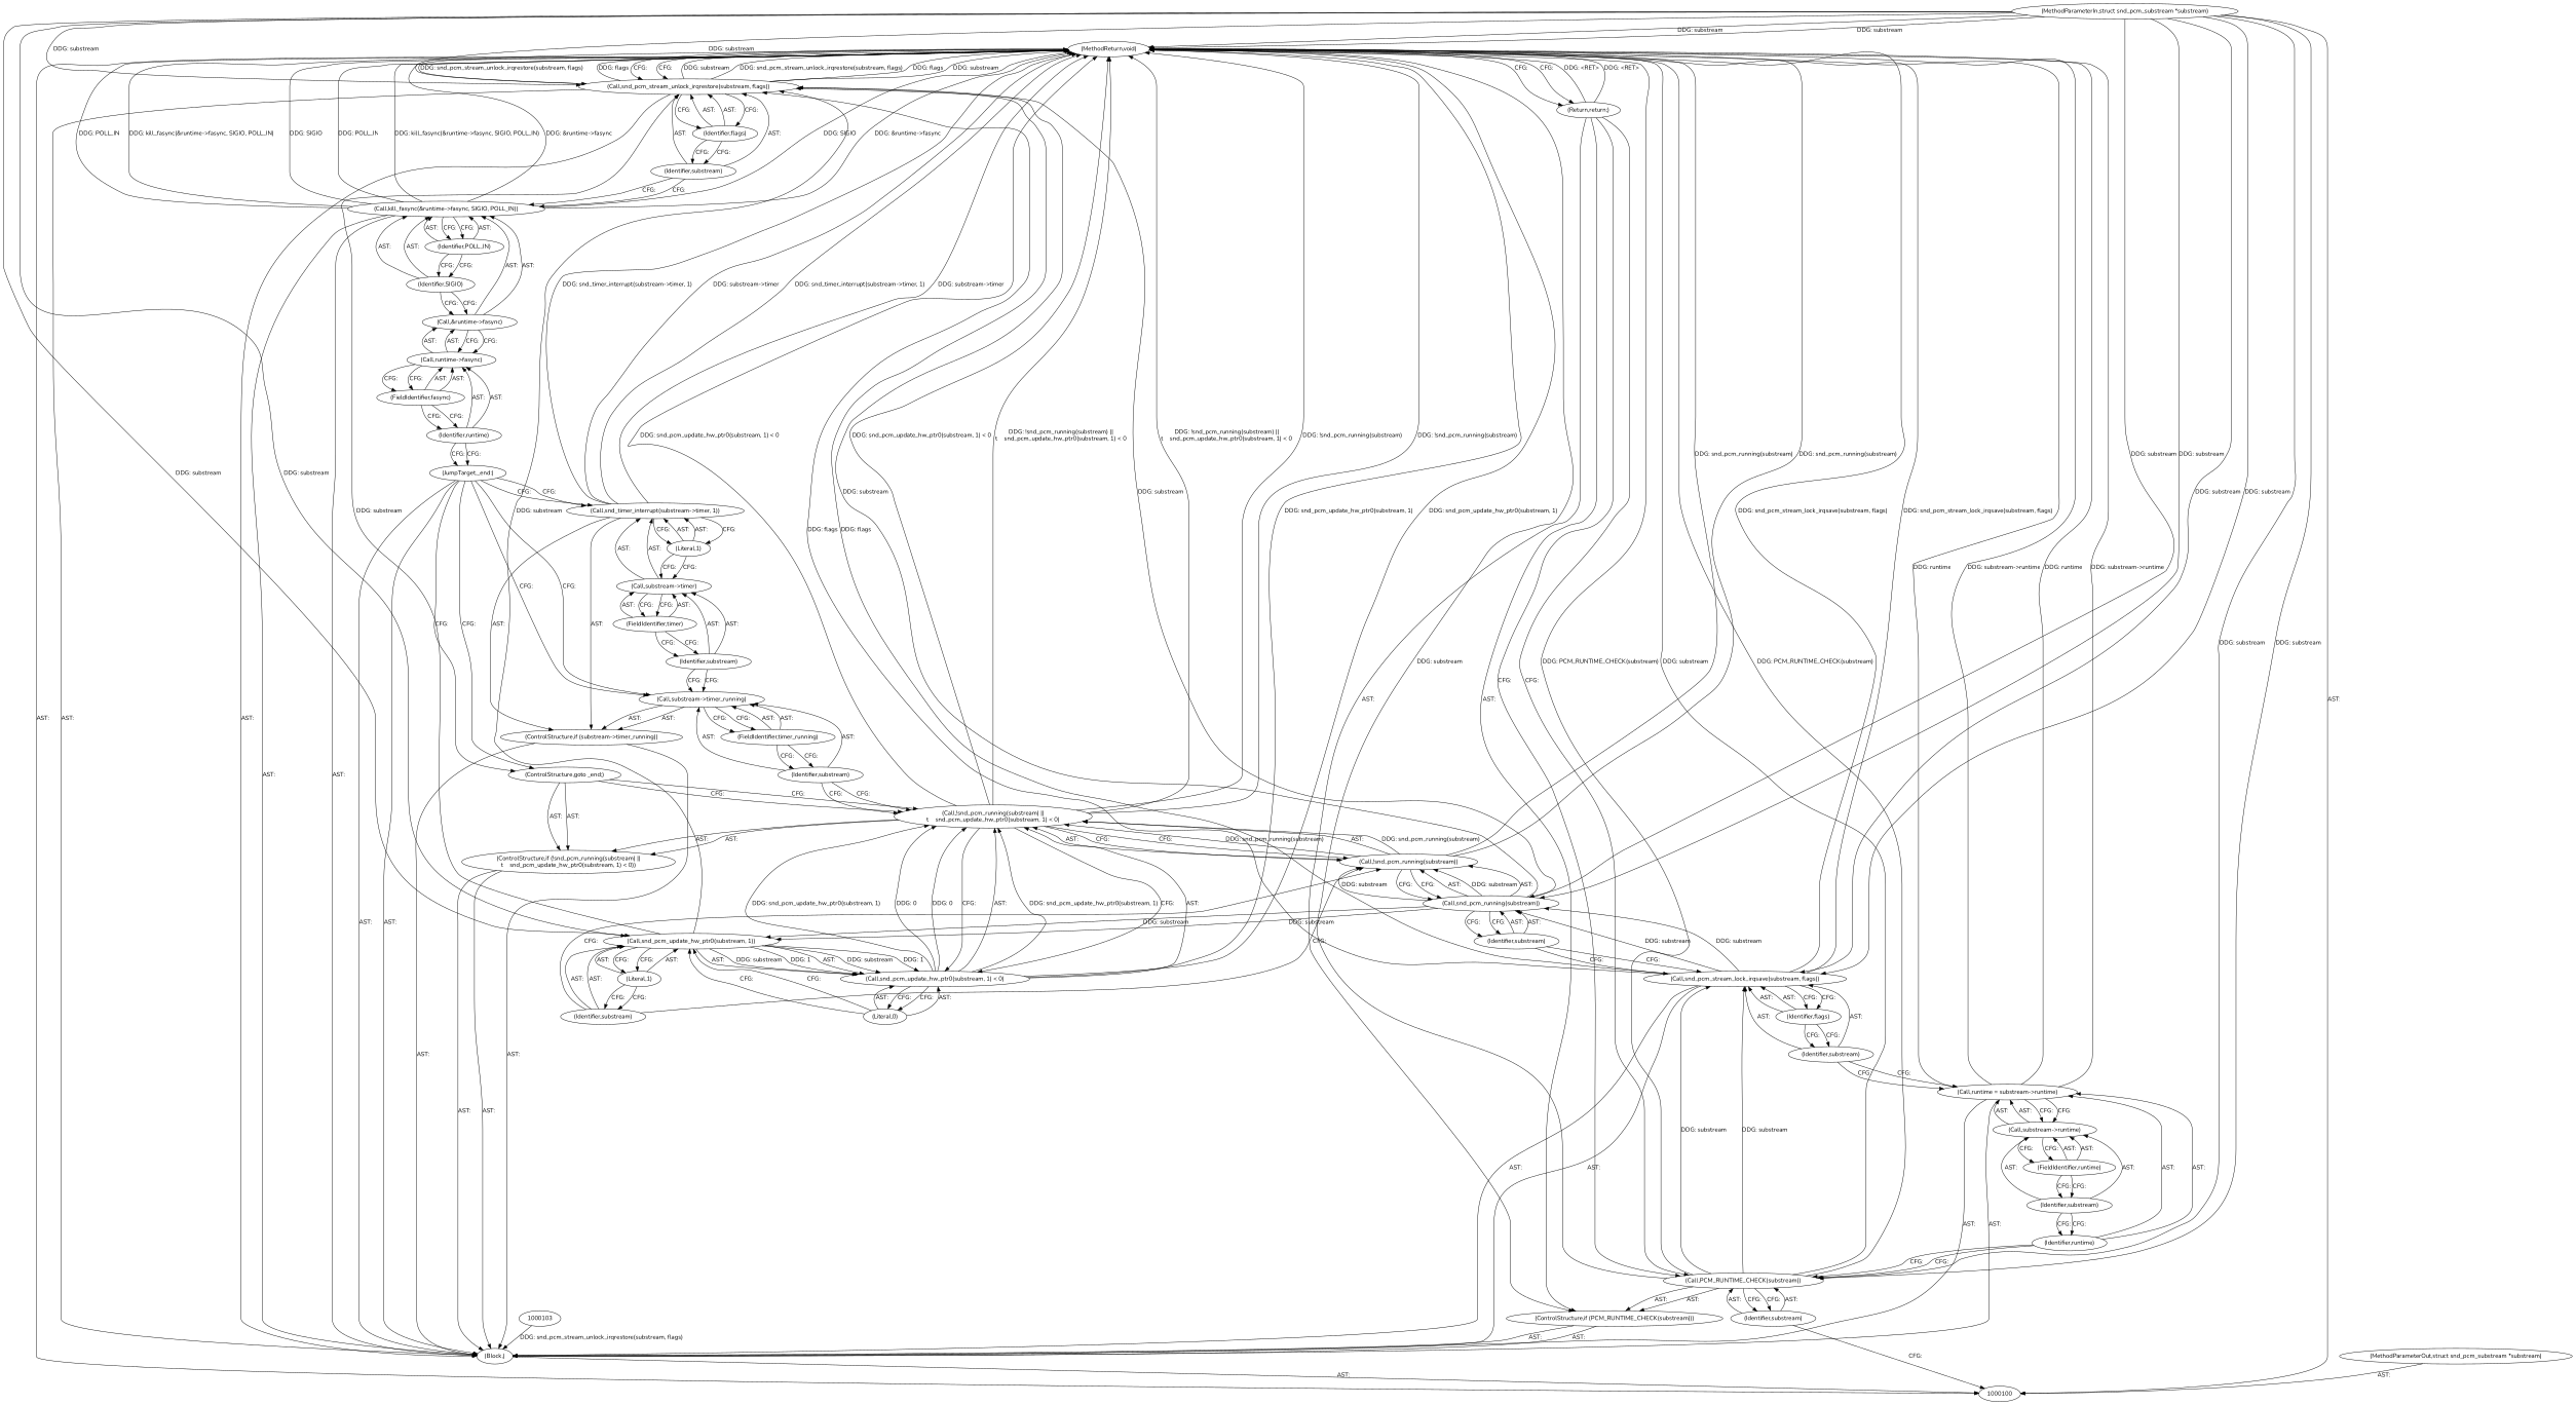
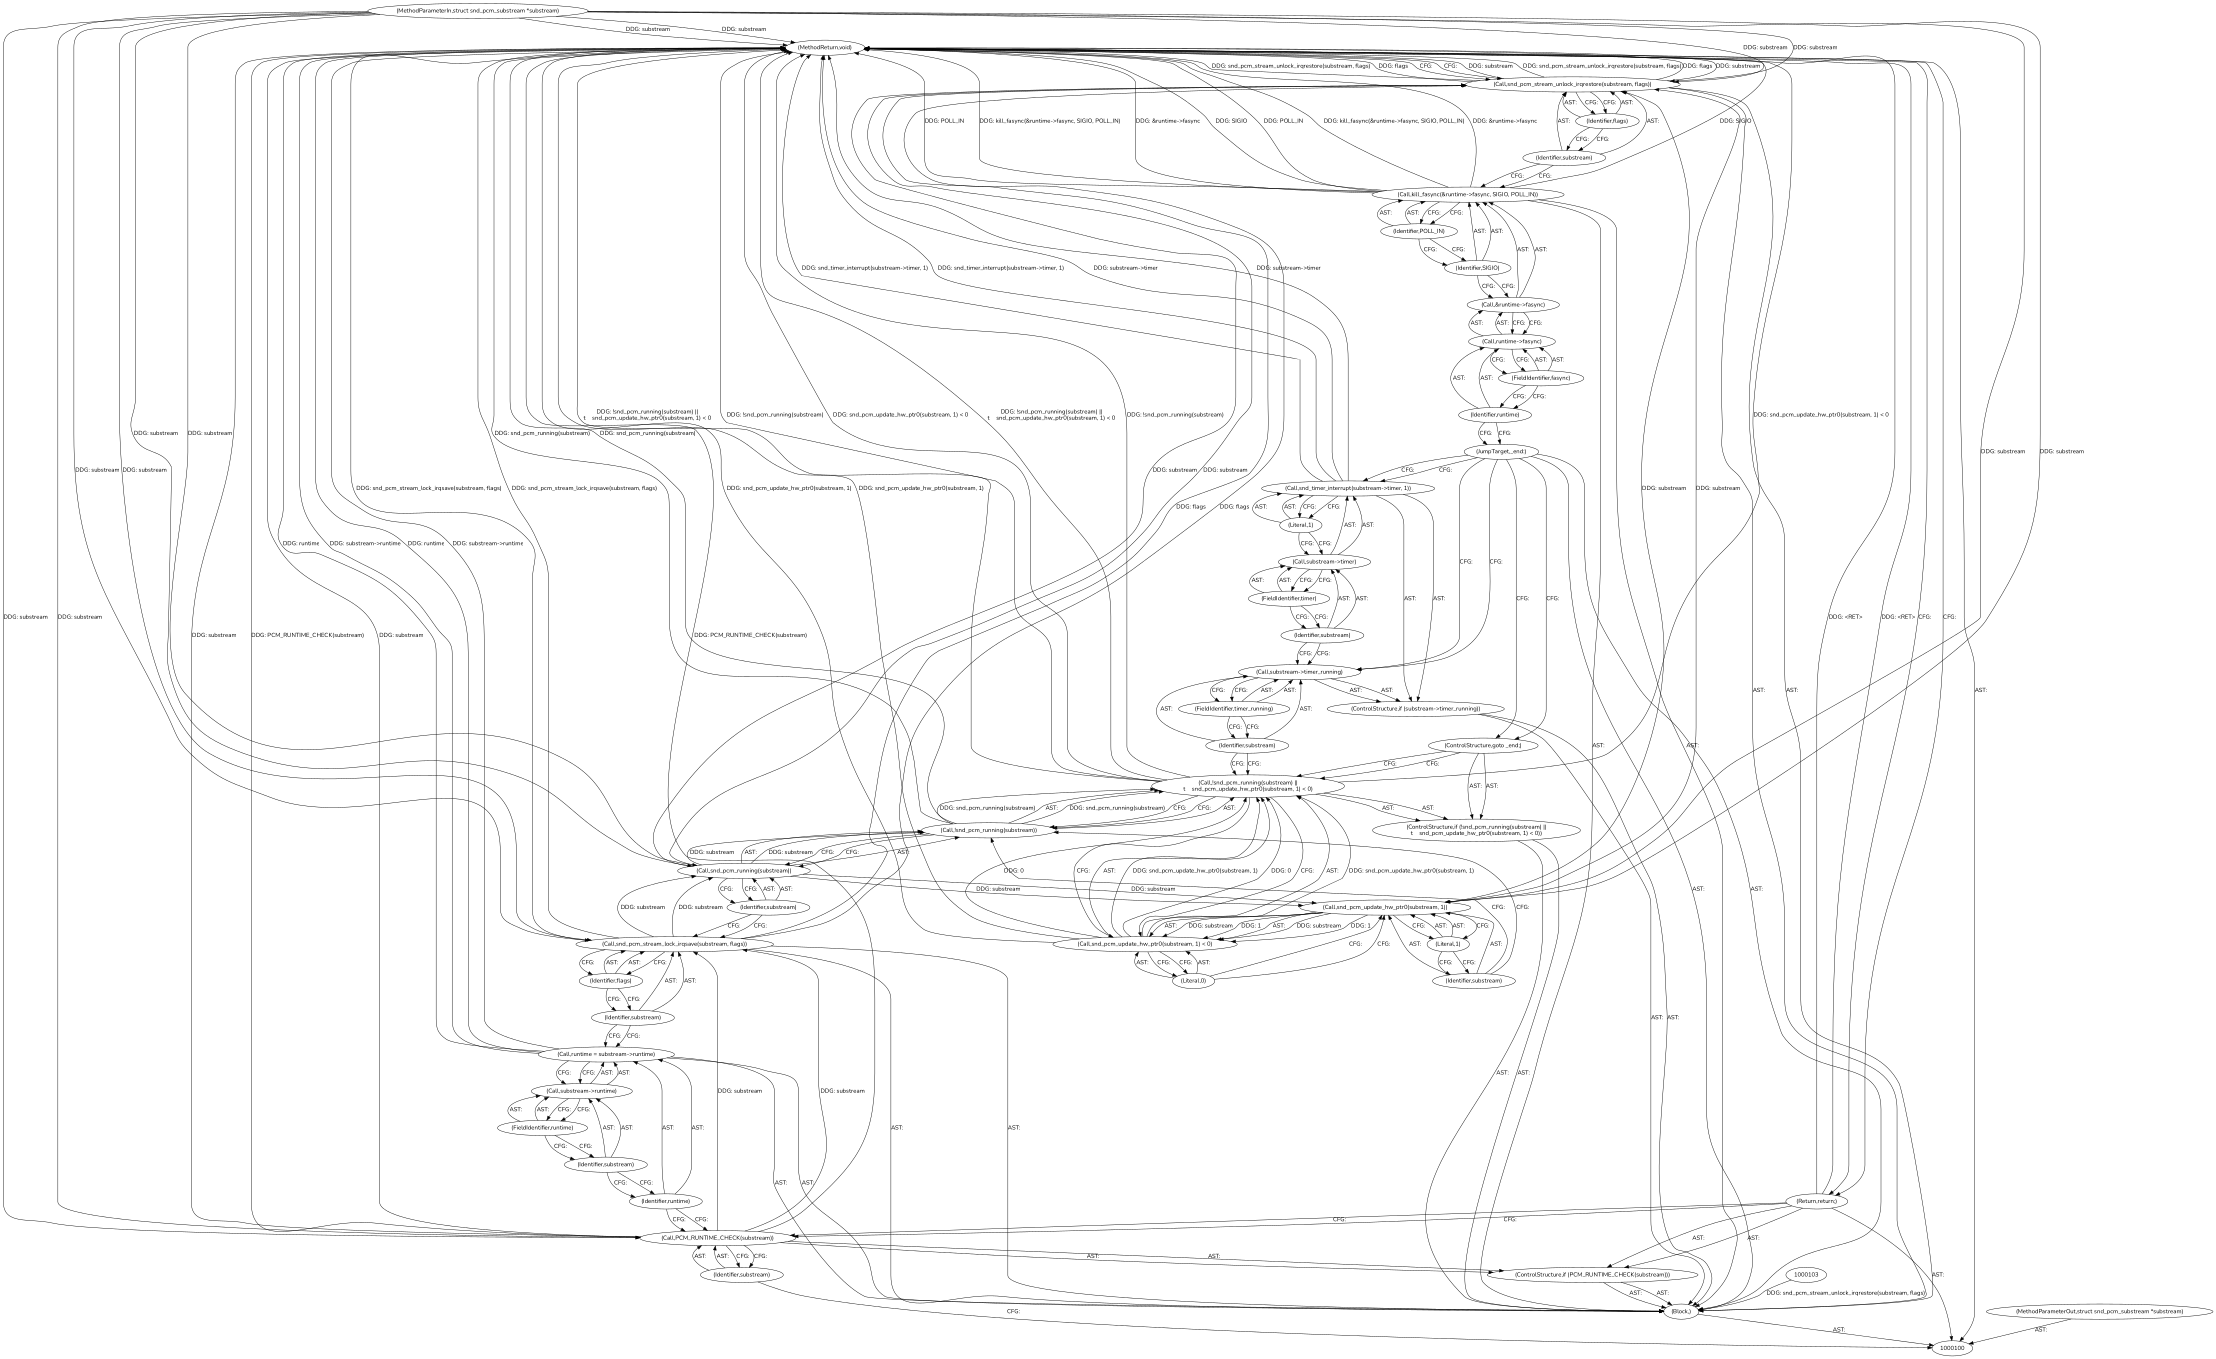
  digraph {
    fontname=Nunito
    node [fontname=Nunito]
    edge [fontname=Nunito]
    n1 [label="(MethodReturn,void)"]
    n2 [label="(Call,snd_pcm_stream_unlock_irqrestore(substream, flags))"]
    n3 [label="(Return,return;)"]
    1000100
    n5 [label="(Block,)"]
    n6 [label="(Identifier,flags)"]
    n7 [label="(Call,PCM_RUNTIME_CHECK(substream))"]
    n8 [label="(ControlStructure,if (PCM_RUNTIME_CHECK(substream)))"]
    n9 [label="(MethodParameterIn,struct snd_pcm_substream *substream)"]
    n10 [label="(Call,snd_pcm_stream_lock_irqsave(substream, flags))"]
    n11 [label="(Call,snd_pcm_running(substream))"]
    n12 [label="(Call,snd_pcm_update_hw_ptr0(substream, 1))"]
    n13 [label="(Identifier,flags)"]
    n14 [label="(Identifier,substream)"]
    n15 [label="(Call,!snd_pcm_running(substream))"]
    n16 [label="(Call,snd_pcm_update_hw_ptr0(substream, 1) < 0)"]
    n17 [label="(Literal,1)"]
    n18 [label="(Identifier,substream)"]
    n19 [label="(MethodParameterOut,struct snd_pcm_substream *substream)"]
    n20 [label="(Identifier,substream)"]
    n21 [label="(Call,runtime = substream->runtime)"]
    n22 [label="(Call,substream->runtime)"]
    n23 [label="(ControlStructure,if (!snd_pcm_running(substream) ||\n\t    snd_pcm_update_hw_ptr0(substream, 1) < 0))"]
    n24 [label="(Call,!snd_pcm_running(substream) ||\n\t    snd_pcm_update_hw_ptr0(substream, 1) < 0)"]
    n25 [label="(Literal,0)"]
    n26 [label="(Identifier,substream)"]
    n27 [label="(ControlStructure,goto _end;)"]
    n28 [label="(ControlStructure,if (substream->timer_running))"]
    n29 [label="(FieldIdentifier,timer_running)"]
    n30 [label="(Call,substream->timer_running)"]
    n31 [label="(Identifier,substream)"]
    n32 [label="(Call,substream->timer)"]
    n33 [label="(Call,snd_timer_interrupt(substream->timer, 1))"]
    n34 [label="(FieldIdentifier,timer)"]
    n35 [label="(Literal,1)"]
    n36 [label="(Identifier,substream)"]
    n37 [label="(JumpTarget,_end:)"]
    n38 [label="(Call,&runtime->fasync)"]
    n39 [label="(Call,runtime->fasync)"]
    n40 [label="(Call,kill_fasync(&runtime->fasync, SIGIO, POLL_IN))"]
    n41 [label="(FieldIdentifier,fasync)"]
    n42 [label="(Identifier,POLL_IN)"]
    n43 [label="(Identifier,runtime)"]
    n44 [label="(Identifier,SIGIO)"]
    n45 [label="(Identifier,substream)"]
    n46 [label="(FieldIdentifier,runtime)"]
    n47 [label="(Identifier,runtime)"]
    n48 [label="(Identifier,substream)"]
    1000103
    n1 -> n2 [label="CFG: "]
    n1 -> n2 [label="CFG: "]
    n1 -> n3 [label="CFG: "]
    n1 -> n3 [label="CFG: "]
    n1 -> 1000100 [label="AST: "]
    n2 -> n1 [label="DDG: substream"]
    n2 -> n1 [label="DDG: snd_pcm_stream_unlock_irqrestore(substream, flags)"]
    n2 -> n1 [label="DDG: flags"]
    n2 -> n1 [label="DDG: substream"]
    n2 -> n1 [label="DDG: snd_pcm_stream_unlock_irqrestore(substream, flags)"]
    n2 -> n1 [label="DDG: flags"]
    n2 -> n5 [label="AST: "]
    n2 -> n5 [label="AST: "]
    n2 -> n6 [label="CFG: "]
    n2 -> n6 [label="CFG: "]
    n3 -> n1 [label="DDG: <RET>"]
    n3 -> n1 [label="DDG: <RET>"]
    n3 -> n7 [label="CFG: "]
    n3 -> n7 [label="CFG: "]
    n3 -> n8 [label="AST: "]
    n3 -> n8 [label="AST: "]
    n5 -> 1000100 [label="AST: "]
    n6 -> n2 [label="AST: "]
    n6 -> n2 [label="AST: "]
    n6 -> n45 [label="CFG: "]
    n6 -> n45 [label="CFG: "]
    n7 -> n1 [label="DDG: substream"]
    n7 -> n1 [label="DDG: PCM_RUNTIME_CHECK(substream)"]
    n7 -> n1 [label="DDG: substream"]
    n7 -> n1 [label="DDG: PCM_RUNTIME_CHECK(substream)"]
    n7 -> n8 [label="AST: "]
    n7 -> n8 [label="AST: "]
    n7 -> n10 [label="DDG: substream"]
    n7 -> n10 [label="DDG: substream"]
    n7 -> n18 [label="CFG: "]
    n7 -> n18 [label="CFG: "]
    n8 -> n5 [label="AST: "]
    n8 -> n5 [label="AST: "]
    n9 -> n1 [label="DDG: substream"]
    n9 -> n1 [label="DDG: substream"]
    n9 -> n2 [label="DDG: substream"]
    n9 -> n2 [label="DDG: substream"]
-   n9 -> 1000100 [label="AST: "]
+   n3 -> 1000100 [label="AST: "]
    n9 -> n7 [label="DDG: substream"]
    n9 -> n7 [label="DDG: substream"]
    n9 -> n10 [label="DDG: substream"]
    n9 -> n10 [label="DDG: substream"]
    n9 -> n11 [label="DDG: substream"]
    n9 -> n11 [label="DDG: substream"]
    n9 -> n12 [label="DDG: substream"]
    n9 -> n12 [label="DDG: substream"]
    n10 -> n1 [label="DDG: snd_pcm_stream_lock_irqsave(substream, flags)"]
    n10 -> n1 [label="DDG: snd_pcm_stream_lock_irqsave(substream, flags)"]
    n10 -> n2 [label="DDG: flags"]
    n10 -> n2 [label="DDG: flags"]
    n10 -> n5 [label="AST: "]
    n10 -> n5 [label="AST: "]
    n10 -> n11 [label="DDG: substream"]
    n10 -> n11 [label="DDG: substream"]
    n10 -> n13 [label="CFG: "]
    n10 -> n13 [label="CFG: "]
    n11 -> n2 [label="DDG: substream"]
    n11 -> n2 [label="DDG: substream"]
    n11 -> n12 [label="DDG: substream"]
    n11 -> n12 [label="DDG: substream"]
    n11 -> n14 [label="CFG: "]
    n11 -> n14 [label="CFG: "]
    n11 -> n15 [label="AST: "]
    n11 -> n15 [label="DDG: substream"]
    n11 -> n15 [label="AST: "]
    n11 -> n15 [label="DDG: substream"]
    n12 -> n2 [label="DDG: substream"]
    n12 -> n2 [label="DDG: substream"]
    n12 -> n16 [label="AST: "]
    n12 -> n16 [label="DDG: substream"]
    n12 -> n16 [label="DDG: 1"]
    n12 -> n16 [label="AST: "]
    n12 -> n16 [label="DDG: substream"]
    n12 -> n16 [label="DDG: 1"]
    n12 -> n17 [label="CFG: "]
    n12 -> n17 [label="CFG: "]
    n13 -> n10 [label="AST: "]
    n13 -> n10 [label="AST: "]
    n13 -> n20 [label="CFG: "]
    n13 -> n20 [label="CFG: "]
    n14 -> n10 [label="CFG: "]
    n14 -> n10 [label="CFG: "]
    n14 -> n11 [label="AST: "]
    n14 -> n11 [label="AST: "]
    n15 -> n1 [label="DDG: snd_pcm_running(substream)"]
    n15 -> n1 [label="DDG: snd_pcm_running(substream)"]
    n15 -> n11 [label="CFG: "]
    n15 -> n11 [label="CFG: "]
    n15 -> n24 [label="AST: "]
    n15 -> n24 [label="DDG: snd_pcm_running(substream)"]
    n15 -> n24 [label="AST: "]
    n15 -> n24 [label="DDG: snd_pcm_running(substream)"]
    n16 -> n1 [label="DDG: snd_pcm_update_hw_ptr0(substream, 1)"]
    n16 -> n1 [label="DDG: snd_pcm_update_hw_ptr0(substream, 1)"]
    n16 -> n24 [label="AST: "]
    n16 -> n24 [label="DDG: snd_pcm_update_hw_ptr0(substream, 1)"]
    n16 -> n24 [label="DDG: 0"]
    n16 -> n24 [label="AST: "]
    n16 -> n24 [label="DDG: snd_pcm_update_hw_ptr0(substream, 1)"]
    n16 -> n24 [label="DDG: 0"]
    n16 -> n25 [label="CFG: "]
    n16 -> n25 [label="CFG: "]
    n17 -> n12 [label="AST: "]
    n17 -> n12 [label="AST: "]
    n17 -> n26 [label="CFG: "]
    n17 -> n26 [label="CFG: "]
    n18 -> 1000100 [label="CFG: "]
    n18 -> n7 [label="AST: "]
    n18 -> n7 [label="AST: "]
    n19 -> 1000100 [label="AST: "]
    n20 -> n10 [label="AST: "]
    n20 -> n10 [label="AST: "]
    n20 -> n21 [label="CFG: "]
    n20 -> n21 [label="CFG: "]
    n21 -> n1 [label="DDG: runtime"]
    n21 -> n1 [label="DDG: substream->runtime"]
    n21 -> n1 [label="DDG: runtime"]
    n21 -> n1 [label="DDG: substream->runtime"]
    n21 -> n5 [label="AST: "]
    n21 -> n5 [label="AST: "]
    n21 -> n22 [label="CFG: "]
    n21 -> n22 [label="CFG: "]
    n22 -> n21 [label="AST: "]
    n22 -> n21 [label="AST: "]
    n22 -> n46 [label="CFG: "]
    n22 -> n46 [label="CFG: "]
    n23 -> n5 [label="AST: "]
    n23 -> n5 [label="AST: "]
    n24 -> n1 [label="DDG: !snd_pcm_running(substream) ||\n\t    snd_pcm_update_hw_ptr0(substream, 1) < 0"]
    n24 -> n1 [label="DDG: !snd_pcm_running(substream)"]
    n24 -> n1 [label="DDG: snd_pcm_update_hw_ptr0(substream, 1) < 0"]
    n24 -> n1 [label="DDG: !snd_pcm_running(substream) ||\n\t    snd_pcm_update_hw_ptr0(substream, 1) < 0"]
    n24 -> n1 [label="DDG: !snd_pcm_running(substream)"]
    n24 -> n1 [label="DDG: snd_pcm_update_hw_ptr0(substream, 1) < 0"]
    n24 -> n15 [label="CFG: "]
    n24 -> n15 [label="CFG: "]
    n24 -> n16 [label="CFG: "]
    n24 -> n16 [label="CFG: "]
    n24 -> n23 [label="AST: "]
    n24 -> n23 [label="AST: "]
    n25 -> n12 [label="CFG: "]
    n25 -> n12 [label="CFG: "]
    n25 -> n16 [label="AST: "]
    n25 -> n16 [label="AST: "]
    n26 -> n12 [label="AST: "]
    n26 -> n12 [label="AST: "]
    n26 -> n15 [label="CFG: "]
    n26 -> n15 [label="CFG: "]
    n27 -> n23 [label="AST: "]
    n27 -> n23 [label="AST: "]
    n27 -> n24 [label="CFG: "]
    n27 -> n24 [label="CFG: "]
    n28 -> n5 [label="AST: "]
    n28 -> n5 [label="AST: "]
    n29 -> n30 [label="AST: "]
    n29 -> n30 [label="AST: "]
    n29 -> n31 [label="CFG: "]
    n29 -> n31 [label="CFG: "]
    n30 -> n28 [label="AST: "]
    n30 -> n28 [label="AST: "]
    n30 -> n29 [label="CFG: "]
    n30 -> n29 [label="CFG: "]
    n31 -> n24 [label="CFG: "]
    n31 -> n24 [label="CFG: "]
    n31 -> n30 [label="AST: "]
    n31 -> n30 [label="AST: "]
    n32 -> n33 [label="AST: "]
    n32 -> n33 [label="AST: "]
    n32 -> n34 [label="CFG: "]
    n32 -> n34 [label="CFG: "]
    n33 -> n1 [label="DDG: substream->timer"]
    n33 -> n1 [label="DDG: snd_timer_interrupt(substream->timer, 1)"]
    n33 -> n1 [label="DDG: substream->timer"]
    n33 -> n1 [label="DDG: snd_timer_interrupt(substream->timer, 1)"]
    n33 -> n28 [label="AST: "]
    n33 -> n28 [label="AST: "]
    n33 -> n35 [label="CFG: "]
    n33 -> n35 [label="CFG: "]
    n34 -> n32 [label="AST: "]
    n34 -> n32 [label="AST: "]
    n34 -> n36 [label="CFG: "]
    n34 -> n36 [label="CFG: "]
    n35 -> n32 [label="CFG: "]
    n35 -> n32 [label="CFG: "]
    n35 -> n33 [label="AST: "]
    n35 -> n33 [label="AST: "]
    n36 -> n30 [label="CFG: "]
    n36 -> n30 [label="CFG: "]
    n36 -> n32 [label="AST: "]
    n36 -> n32 [label="AST: "]
    n37 -> n5 [label="AST: "]
    n37 -> n5 [label="AST: "]
    n37 -> n27 [label="CFG: "]
    n37 -> n27 [label="CFG: "]
    n37 -> n30 [label="CFG: "]
    n37 -> n30 [label="CFG: "]
    n37 -> n33 [label="CFG: "]
    n37 -> n33 [label="CFG: "]
    n38 -> n39 [label="CFG: "]
    n38 -> n39 [label="CFG: "]
    n38 -> n40 [label="AST: "]
    n38 -> n40 [label="AST: "]
    n39 -> n38 [label="AST: "]
    n39 -> n38 [label="AST: "]
    n39 -> n41 [label="CFG: "]
    n39 -> n41 [label="CFG: "]
    n40 -> n1 [label="DDG: POLL_IN"]
    n40 -> n1 [label="DDG: kill_fasync(&runtime->fasync, SIGIO, POLL_IN)"]
    n40 -> n1 [label="DDG: &runtime->fasync"]
    n40 -> n1 [label="DDG: SIGIO"]
    n40 -> n1 [label="DDG: POLL_IN"]
    n40 -> n1 [label="DDG: kill_fasync(&runtime->fasync, SIGIO, POLL_IN)"]
    n40 -> n1 [label="DDG: &runtime->fasync"]
    n40 -> n1 [label="DDG: SIGIO"]
    n40 -> n5 [label="AST: "]
    n40 -> n5 [label="AST: "]
    n40 -> n42 [label="CFG: "]
    n40 -> n42 [label="CFG: "]
    n41 -> n39 [label="AST: "]
    n41 -> n39 [label="AST: "]
    n41 -> n43 [label="CFG: "]
    n41 -> n43 [label="CFG: "]
    n42 -> n40 [label="AST: "]
    n42 -> n40 [label="AST: "]
    n42 -> n44 [label="CFG: "]
    n42 -> n44 [label="CFG: "]
    n43 -> n37 [label="CFG: "]
    n43 -> n37 [label="CFG: "]
    n43 -> n39 [label="AST: "]
    n43 -> n39 [label="AST: "]
    n44 -> n38 [label="CFG: "]
    n44 -> n38 [label="CFG: "]
    n44 -> n40 [label="AST: "]
    n44 -> n40 [label="AST: "]
    n45 -> n2 [label="AST: "]
    n45 -> n2 [label="AST: "]
    n45 -> n40 [label="CFG: "]
    n45 -> n40 [label="CFG: "]
    n46 -> n22 [label="AST: "]
    n46 -> n22 [label="AST: "]
    n46 -> n48 [label="CFG: "]
    n46 -> n48 [label="CFG: "]
    n47 -> n7 [label="CFG: "]
    n47 -> n7 [label="CFG: "]
    n47 -> n21 [label="AST: "]
    n47 -> n21 [label="AST: "]
    n48 -> n22 [label="AST: "]
    n48 -> n22 [label="AST: "]
    n48 -> n47 [label="CFG: "]
    n48 -> n47 [label="CFG: "]
    1000103 -> n5 [label="DDG: snd_pcm_stream_unlock_irqrestore(substream, flags)"]
  }
